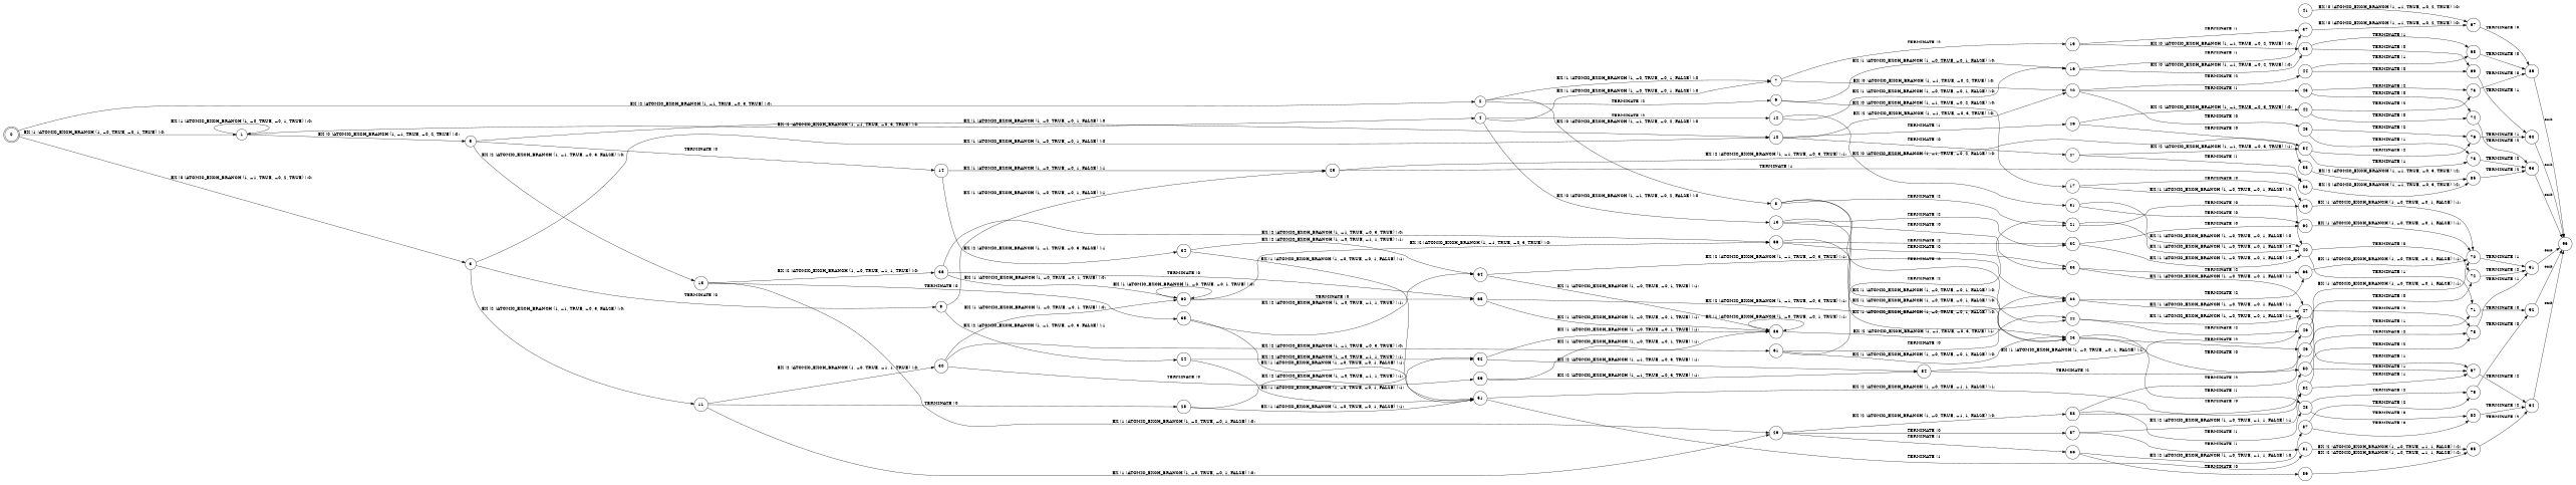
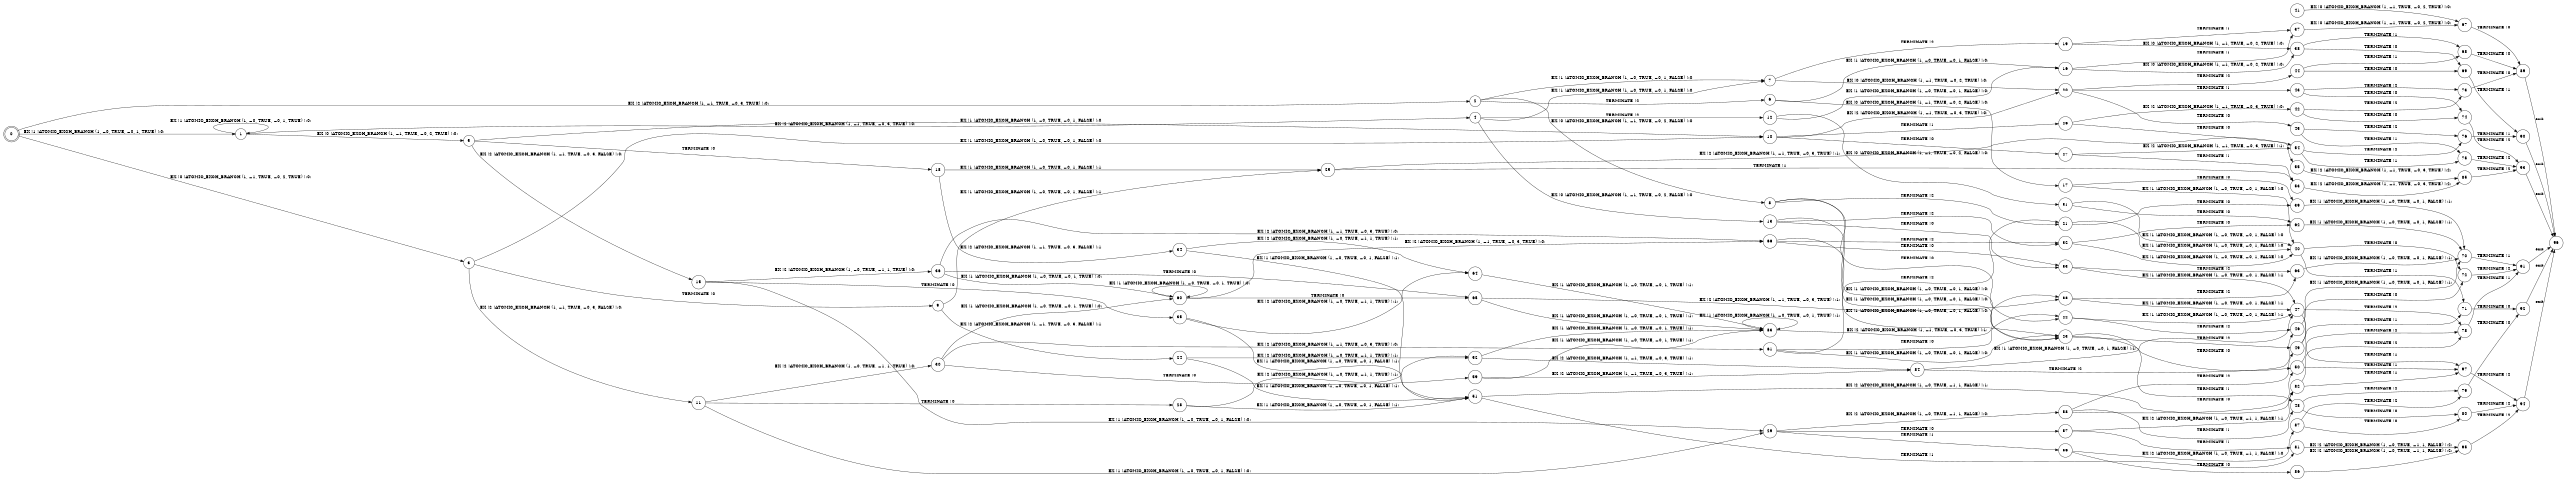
  digraph {
    rankdir=LR
    node [shape=circle]
    0 [peripheries=2]
    1
    2
    3
    4
    5
    6
    7
    8
    9
    10
    11
    12
    13
-   14
+   14 [label=18]
    15
    16
    17
    19
    20
    21
    22
    23
    24
    25
    26
    27
    28
    29
    30
    31
    32
    33
    34
    35
    36
    37
    38
    39
    40
    43
    44
    45
    46
    47
    48
    49
    50
    51
    52
    53
    54
    42
    55
    56
    57
    58
    59
    60
    61
    62
    63
    64
    65
    66
    67
    68
    69
    70
    71
    72
    41
    73
    74
    75
    76
    n77 [label=97]
    78
    79
    80
    81
    82
    83
    84
    85
    86
    87
    88
    89
    90
    91
    92
    93
    94
    95
    96
    0 -> 1 [label="EX !1 !ATOMIC_EXCH_BRANCH (1, +0, TRUE, +0, 1, TRUE) !:0:"]
    0 -> 2 [label="EX !2 !ATOMIC_EXCH_BRANCH (1, +1, TRUE, +0, 3, TRUE) !:0:"]
    0 -> 3 [label="EX !0 !ATOMIC_EXCH_BRANCH (1, +1, TRUE, +0, 2, TRUE) !:0:"]
    1 -> 1 [label="EX !1 !ATOMIC_EXCH_BRANCH (1, +0, TRUE, +0, 1, TRUE) !:0:"]
    1 -> 4 [label="EX !2 !ATOMIC_EXCH_BRANCH (1, +1, TRUE, +0, 3, TRUE) !:0:"]
    1 -> 5 [label="EX !0 !ATOMIC_EXCH_BRANCH (1, +1, TRUE, +0, 2, TRUE) !:0:"]
    2 -> 6 [label="TERMINATE !2"]
    2 -> 7 [label="EX !1 !ATOMIC_EXCH_BRANCH (1, +0, TRUE, +0, 1, FALSE) !:0:"]
    2 -> 8 [label="EX !0 !ATOMIC_EXCH_BRANCH (1, +1, TRUE, +0, 2, FALSE) !:0:"]
    3 -> 9 [label="TERMINATE !0"]
    3 -> 10 [label="EX !1 !ATOMIC_EXCH_BRANCH (1, +0, TRUE, +0, 1, FALSE) !:0:"]
    3 -> 11 [label="EX !2 !ATOMIC_EXCH_BRANCH (1, +1, TRUE, +0, 3, FALSE) !:0:"]
    4 -> 7 [label="EX !1 !ATOMIC_EXCH_BRANCH (1, +0, TRUE, +0, 1, FALSE) !:0:"]
    4 -> 12 [label="TERMINATE !2"]
    4 -> 13 [label="EX !0 !ATOMIC_EXCH_BRANCH (1, +1, TRUE, +0, 2, FALSE) !:0:"]
    5 -> 10 [label="EX !1 !ATOMIC_EXCH_BRANCH (1, +0, TRUE, +0, 1, FALSE) !:0:"]
    5 -> 14 [label="TERMINATE !0"]
    5 -> 15 [label="EX !2 !ATOMIC_EXCH_BRANCH (1, +1, TRUE, +0, 3, FALSE) !:0:"]
    6 -> 16 [label="EX !1 !ATOMIC_EXCH_BRANCH (1, +0, TRUE, +0, 1, FALSE) !:0:"]
    6 -> 17 [label="EX !0 !ATOMIC_EXCH_BRANCH (1, +1, TRUE, +0, 2, FALSE) !:0:"]
    7 -> 19 [label="TERMINATE !2"]
    7 -> 20 [label="EX !0 !ATOMIC_EXCH_BRANCH (1, +1, TRUE, +0, 2, TRUE) !:0:"]
    8 -> 21 [label="TERMINATE !2"]
    8 -> 22 [label="TERMINATE !0"]
    8 -> 23 [label="EX !1 !ATOMIC_EXCH_BRANCH (1, +0, TRUE, +0, 1, FALSE) !:0:"]
    9 -> 24 [label="EX !2 !ATOMIC_EXCH_BRANCH (1, +1, TRUE, +0, 3, FALSE) !:1:"]
    9 -> 25 [label="EX !1 !ATOMIC_EXCH_BRANCH (1, +0, TRUE, +0, 1, FALSE) !:1:"]
    10 -> 20 [label="EX !2 !ATOMIC_EXCH_BRANCH (1, +1, TRUE, +0, 3, TRUE) !:0:"]
    10 -> 26 [label="TERMINATE !1"]
    10 -> 27 [label="TERMINATE !0"]
    11 -> 28 [label="TERMINATE !0"]
    11 -> 29 [label="EX !1 !ATOMIC_EXCH_BRANCH (1, +0, TRUE, +0, 1, FALSE) !:0:"]
    11 -> 30 [label="EX !2 !ATOMIC_EXCH_BRANCH (1, +0, TRUE, +1, 1, TRUE) !:0:"]
    12 -> 16 [label="EX !1 !ATOMIC_EXCH_BRANCH (1, +0, TRUE, +0, 1, FALSE) !:0:"]
    12 -> 31 [label="EX !0 !ATOMIC_EXCH_BRANCH (1, +1, TRUE, +0, 2, FALSE) !:0:"]
    13 -> 23 [label="EX !1 !ATOMIC_EXCH_BRANCH (1, +0, TRUE, +0, 1, FALSE) !:0:"]
    13 -> 32 [label="TERMINATE !2"]
    13 -> 33 [label="TERMINATE !0"]
    14 -> 25 [label="EX !1 !ATOMIC_EXCH_BRANCH (1, +0, TRUE, +0, 1, FALSE) !:1:"]
    14 -> 34 [label="EX !2 !ATOMIC_EXCH_BRANCH (1, +1, TRUE, +0, 3, FALSE) !:1:"]
    15 -> 29 [label="EX !1 !ATOMIC_EXCH_BRANCH (1, +0, TRUE, +0, 1, FALSE) !:0:"]
    15 -> 35 [label="TERMINATE !0"]
    15 -> 36 [label="EX !2 !ATOMIC_EXCH_BRANCH (1, +0, TRUE, +1, 1, TRUE) !:0:"]
    16 -> 37 [label="TERMINATE !1"]
    16 -> 38 [label="EX !0 !ATOMIC_EXCH_BRANCH (1, +1, TRUE, +0, 2, TRUE) !:0:"]
    17 -> 39 [label="TERMINATE !0"]
    17 -> 40 [label="EX !1 !ATOMIC_EXCH_BRANCH (1, +0, TRUE, +0, 1, FALSE) !:0:"]
    19 -> 37 [label="TERMINATE !1"]
    19 -> 38 [label="EX !0 !ATOMIC_EXCH_BRANCH (1, +1, TRUE, +0, 2, TRUE) !:0:"]
    20 -> 43 [label="TERMINATE !1"]
    20 -> 44 [label="TERMINATE !2"]
    20 -> 45 [label="TERMINATE !0"]
    21 -> 39 [label="TERMINATE !0"]
    21 -> 40 [label="EX !1 !ATOMIC_EXCH_BRANCH (1, +0, TRUE, +0, 1, FALSE) !:0:"]
    22 -> 46 [label="TERMINATE !2"]
    22 -> 47 [label="EX !1 !ATOMIC_EXCH_BRANCH (1, +0, TRUE, +0, 1, FALSE) !:1:"]
    23 -> 48 [label="TERMINATE !1"]
    23 -> 49 [label="TERMINATE !2"]
    23 -> 50 [label="TERMINATE !0"]
    24 -> 51 [label="EX !1 !ATOMIC_EXCH_BRANCH (1, +0, TRUE, +0, 1, FALSE) !:1:"]
    24 -> 52 [label="EX !2 !ATOMIC_EXCH_BRANCH (1, +0, TRUE, +1, 1, TRUE) !:1:"]
    25 -> 53 [label="TERMINATE !1"]
    25 -> 54 [label="EX !2 !ATOMIC_EXCH_BRANCH (1, +1, TRUE, +0, 3, TRUE) !:1:"]
    26 -> 42 [label="EX !2 !ATOMIC_EXCH_BRANCH (1, +1, TRUE, +0, 3, TRUE) !:0:"]
    26 -> 55 [label="TERMINATE !0"]
    27 -> 53 [label="TERMINATE !1"]
    27 -> 54 [label="EX !2 !ATOMIC_EXCH_BRANCH (1, +1, TRUE, +0, 3, TRUE) !:1:"]
    28 -> 51 [label="EX !1 !ATOMIC_EXCH_BRANCH (1, +0, TRUE, +0, 1, FALSE) !:1:"]
    28 -> 52 [label="EX !2 !ATOMIC_EXCH_BRANCH (1, +0, TRUE, +1, 1, TRUE) !:1:"]
    29 -> 56 [label="TERMINATE !1"]
    29 -> 57 [label="TERMINATE !0"]
    29 -> 58 [label="EX !2 !ATOMIC_EXCH_BRANCH (1, +0, TRUE, +1, 1, FALSE) !:0:"]
    30 -> 59 [label="TERMINATE !0"]
    30 -> 60 [label="EX !1 !ATOMIC_EXCH_BRANCH (1, +0, TRUE, +0, 1, TRUE) !:0:"]
    30 -> 61 [label="EX !2 !ATOMIC_EXCH_BRANCH (1, +1, TRUE, +0, 3, TRUE) !:0:"]
    31 -> 40 [label="EX !1 !ATOMIC_EXCH_BRANCH (1, +0, TRUE, +0, 1, FALSE) !:0:"]
    31 -> 62 [label="TERMINATE !0"]
    32 -> 40 [label="EX !1 !ATOMIC_EXCH_BRANCH (1, +0, TRUE, +0, 1, FALSE) !:0:"]
    32 -> 62 [label="TERMINATE !0"]
    33 -> 47 [label="EX !1 !ATOMIC_EXCH_BRANCH (1, +0, TRUE, +0, 1, FALSE) !:1:"]
    33 -> 63 [label="TERMINATE !2"]
    34 -> 51 [label="EX !1 !ATOMIC_EXCH_BRANCH (1, +0, TRUE, +0, 1, FALSE) !:1:"]
    34 -> 64 [label="EX !2 !ATOMIC_EXCH_BRANCH (1, +0, TRUE, +1, 1, TRUE) !:1:"]
    35 -> 51 [label="EX !1 !ATOMIC_EXCH_BRANCH (1, +0, TRUE, +0, 1, FALSE) !:1:"]
    35 -> 64 [label="EX !2 !ATOMIC_EXCH_BRANCH (1, +0, TRUE, +1, 1, TRUE) !:1:"]
    36 -> 60 [label="EX !1 !ATOMIC_EXCH_BRANCH (1, +0, TRUE, +0, 1, TRUE) !:0:"]
    36 -> 65 [label="TERMINATE !0"]
    36 -> 66 [label="EX !2 !ATOMIC_EXCH_BRANCH (1, +1, TRUE, +0, 3, TRUE) !:0:"]
    37 -> 67 [label="EX !0 !ATOMIC_EXCH_BRANCH (1, +1, TRUE, +0, 2, TRUE) !:0:"]
    38 -> 68 [label="TERMINATE !1"]
    38 -> 69 [label="TERMINATE !0"]
    39 -> 70 [label="EX !1 !ATOMIC_EXCH_BRANCH (1, +0, TRUE, +0, 1, FALSE) !:1:"]
    40 -> 71 [label="TERMINATE !1"]
    40 -> 72 [label="TERMINATE !0"]
    43 -> 73 [label="TERMINATE !2"]
    43 -> 74 [label="TERMINATE !0"]
    44 -> 68 [label="TERMINATE !1"]
    44 -> 69 [label="TERMINATE !0"]
    45 -> 75 [label="TERMINATE !1"]
    45 -> 76 [label="TERMINATE !2"]
    46 -> 70 [label="EX !1 !ATOMIC_EXCH_BRANCH (1, +0, TRUE, +0, 1, FALSE) !:1:"]
    47 -> n77 [label="TERMINATE !1"]
    47 -> 78 [label="TERMINATE !2"]
    48 -> 79 [label="TERMINATE !2"]
    48 -> 80 [label="TERMINATE !0"]
    49 -> 71 [label="TERMINATE !1"]
    49 -> 72 [label="TERMINATE !0"]
    50 -> n77 [label="TERMINATE !1"]
    50 -> 78 [label="TERMINATE !2"]
    51 -> 81 [label="TERMINATE !1"]
    51 -> 82 [label="EX !2 !ATOMIC_EXCH_BRANCH (1, +0, TRUE, +1, 1, FALSE) !:1:"]
    52 -> 83 [label="EX !1 !ATOMIC_EXCH_BRANCH (1, +0, TRUE, +0, 1, TRUE) !:1:"]
    52 -> 84 [label="EX !2 !ATOMIC_EXCH_BRANCH (1, +1, TRUE, +0, 3, TRUE) !:1:"]
    53 -> 85 [label="EX !2 !ATOMIC_EXCH_BRANCH (1, +1, TRUE, +0, 3, TRUE) !:2:"]
    54 -> 75 [label="TERMINATE !1"]
    54 -> 76 [label="TERMINATE !2"]
    42 -> 73 [label="TERMINATE !2"]
    42 -> 74 [label="TERMINATE !0"]
    55 -> 85 [label="EX !2 !ATOMIC_EXCH_BRANCH (1, +1, TRUE, +0, 3, TRUE) !:2:"]
    56 -> 86 [label="TERMINATE !0"]
    56 -> 87 [label="EX !2 !ATOMIC_EXCH_BRANCH (1, +0, TRUE, +1, 1, FALSE) !:0:"]
    57 -> 81 [label="TERMINATE !1"]
    57 -> 82 [label="EX !2 !ATOMIC_EXCH_BRANCH (1, +0, TRUE, +1, 1, FALSE) !:1:"]
    58 -> 48 [label="TERMINATE !1"]
    58 -> 49 [label="TERMINATE !2"]
    58 -> 50 [label="TERMINATE !0"]
    59 -> 83 [label="EX !1 !ATOMIC_EXCH_BRANCH (1, +0, TRUE, +0, 1, TRUE) !:1:"]
    59 -> 84 [label="EX !2 !ATOMIC_EXCH_BRANCH (1, +1, TRUE, +0, 3, TRUE) !:1:"]
    60 -> 60 [label="EX !1 !ATOMIC_EXCH_BRANCH (1, +0, TRUE, +0, 1, TRUE) !:0:"]
    60 -> 65 [label="TERMINATE !0"]
    60 -> 66 [label="EX !2 !ATOMIC_EXCH_BRANCH (1, +1, TRUE, +0, 3, TRUE) !:0:"]
    61 -> 21 [label="TERMINATE !2"]
    61 -> 22 [label="TERMINATE !0"]
    61 -> 23 [label="EX !1 !ATOMIC_EXCH_BRANCH (1, +0, TRUE, +0, 1, FALSE) !:0:"]
    62 -> 70 [label="EX !1 !ATOMIC_EXCH_BRANCH (1, +0, TRUE, +0, 1, FALSE) !:1:"]
    63 -> 70 [label="EX !1 !ATOMIC_EXCH_BRANCH (1, +0, TRUE, +0, 1, FALSE) !:1:"]
    64 -> 83 [label="EX !1 !ATOMIC_EXCH_BRANCH (1, +0, TRUE, +0, 1, TRUE) !:1:"]
-   64 -> 88 [label="EX !2 !ATOMIC_EXCH_BRANCH (1, +1, TRUE, +0, 3, TRUE) !:1:"]
    65 -> 83 [label="EX !1 !ATOMIC_EXCH_BRANCH (1, +0, TRUE, +0, 1, TRUE) !:1:"]
    65 -> 88 [label="EX !2 !ATOMIC_EXCH_BRANCH (1, +1, TRUE, +0, 3, TRUE) !:1:"]
    66 -> 23 [label="EX !1 !ATOMIC_EXCH_BRANCH (1, +0, TRUE, +0, 1, FALSE) !:0:"]
    66 -> 32 [label="TERMINATE !2"]
    66 -> 33 [label="TERMINATE !0"]
    67 -> 89 [label="TERMINATE !0"]
    68 -> 89 [label="TERMINATE !0"]
    69 -> 90 [label="TERMINATE !1"]
    70 -> 91 [label="TERMINATE !1"]
    71 -> 92 [label="TERMINATE !0"]
    72 -> 91 [label="TERMINATE !2"]
    41 -> 67 [label="EX !0 !ATOMIC_EXCH_BRANCH (1, +1, TRUE, +0, 2, TRUE) !:0:"]
    73 -> 89 [label="TERMINATE !0"]
    74 -> 93 [label="TERMINATE !2"]
    75 -> 93 [label="TERMINATE !2"]
    76 -> 90 [label="TERMINATE !1"]
    n77 -> 94 [label="TERMINATE !2"]
    78 -> 91 [label="TERMINATE !1"]
    79 -> 92 [label="TERMINATE !0"]
    80 -> 94 [label="TERMINATE !2"]
    81 -> 95 [label="EX !2 !ATOMIC_EXCH_BRANCH (1, +0, TRUE, +1, 1, FALSE) !:2:"]
    82 -> n77 [label="TERMINATE !1"]
    82 -> 78 [label="TERMINATE !2"]
    83 -> 83 [label="EX !1 !ATOMIC_EXCH_BRANCH (1, +0, TRUE, +0, 1, TRUE) !:1:"]
    83 -> 88 [label="EX !2 !ATOMIC_EXCH_BRANCH (1, +1, TRUE, +0, 3, TRUE) !:1:"]
    84 -> 46 [label="TERMINATE !2"]
    84 -> 47 [label="EX !1 !ATOMIC_EXCH_BRANCH (1, +0, TRUE, +0, 1, FALSE) !:1:"]
    85 -> 93 [label="TERMINATE !2"]
    86 -> 95 [label="EX !2 !ATOMIC_EXCH_BRANCH (1, +0, TRUE, +1, 1, FALSE) !:2:"]
    87 -> 79 [label="TERMINATE !2"]
    87 -> 80 [label="TERMINATE !0"]
    88 -> 47 [label="EX !1 !ATOMIC_EXCH_BRANCH (1, +0, TRUE, +0, 1, FALSE) !:1:"]
    88 -> 63 [label="TERMINATE !2"]
    89 -> 96 [label=exit]
    90 -> 96 [label=exit]
    91 -> 96 [label=exit]
    92 -> 96 [label=exit]
    93 -> 96 [label=exit]
    94 -> 96 [label=exit]
    95 -> 94 [label="TERMINATE !2"]
  }
